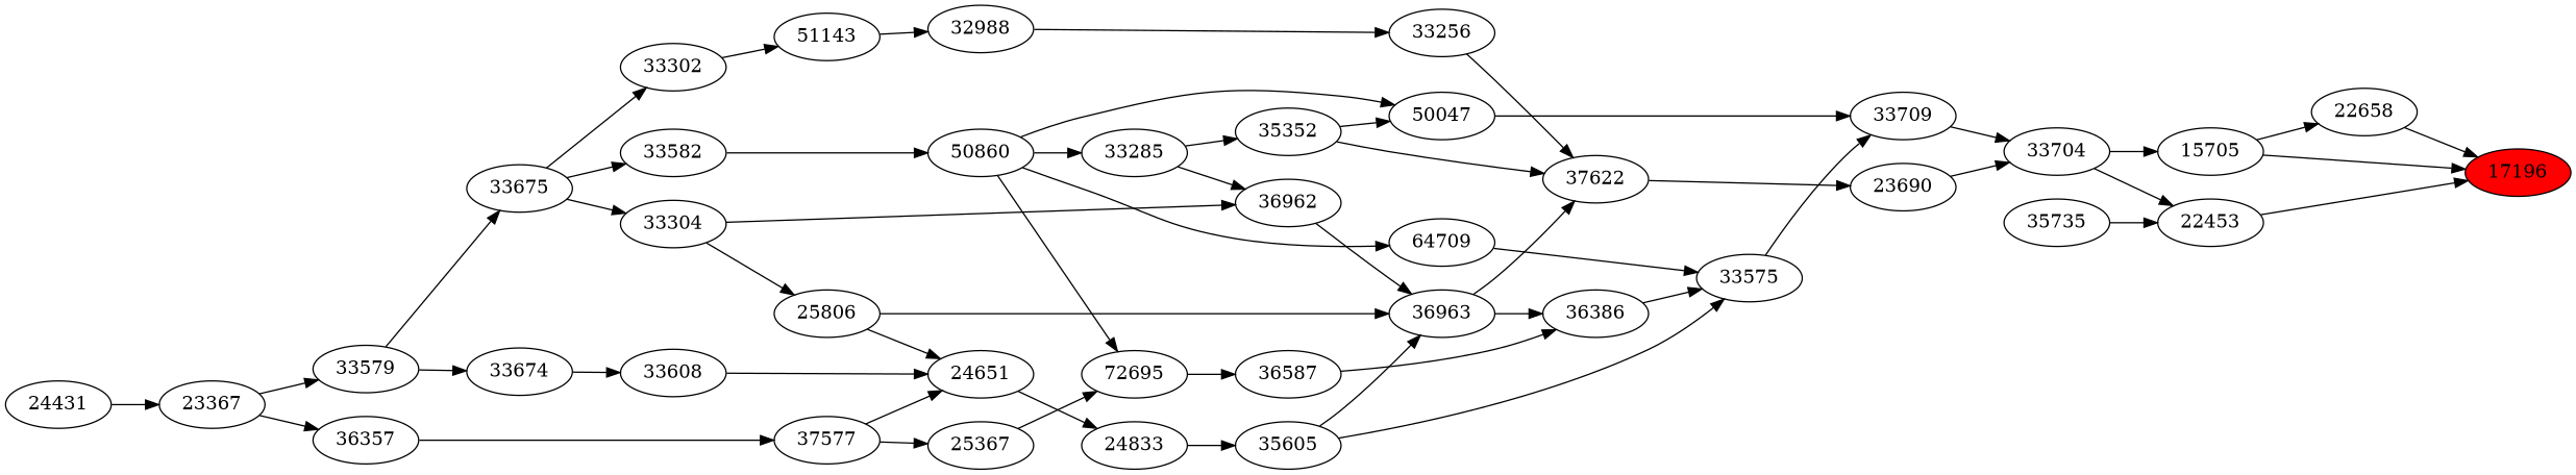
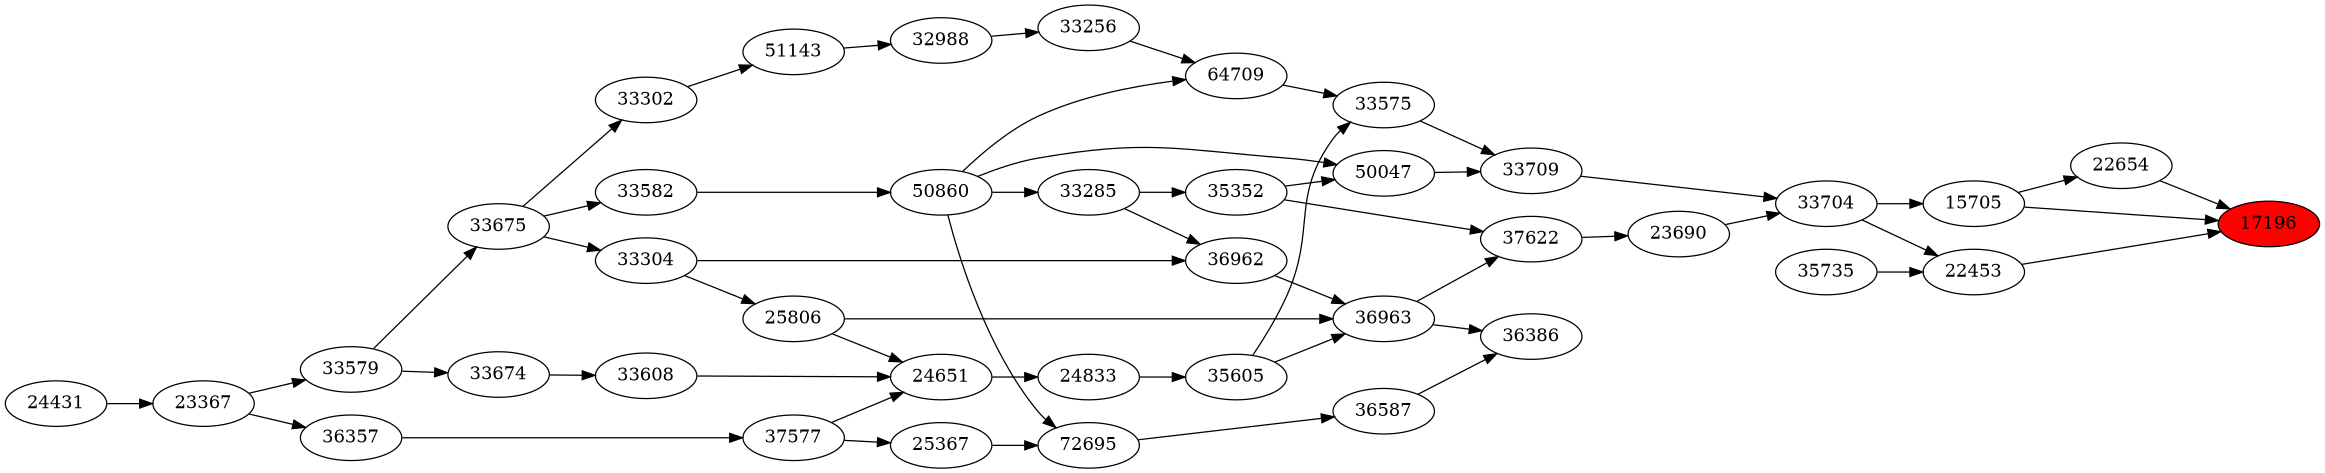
  strict digraph {
    rankdir=LR
    n1 [fillcolor=red label=17196 style=filled]
-   n2 [label=22658]
+   n2 [label=22654]
    n3 [label=22453]
    n4 [label=15705]
    n5 [label=33704]
    n6 [label=35735]
    n7 [label=33709]
    n8 [label=23690]
    n9 [label=50047]
    n10 [label=33575]
    n11 [label=37622]
    n12 [label=35352]
    n13 [label=50860]
    n14 [label=64709]
    n15 [label=33285]
    n16 [label=72695]
    n17 [label=36962]
    n18 [label=36587]
    n19 [label=36386]
    n20 [label=35605]
    n21 [label=36963]
    n22 [label=33256]
    n23 [label=51143]
    n24 [label=32988]
    n25 [label=33582]
    n26 [label=24833]
    n27 [label=25806]
    n28 [label=24651]
    n29 [label=33302]
    n30 [label=33675]
    n31 [label=33304]
    n32 [label=33579]
    n33 [label=33674]
    n34 [label=33608]
    n35 [label=25367]
    n36 [label=37577]
    n37 [label=23367]
    n38 [label=36357]
    n39 [label=24431]
    n2 -> n1
    n3 -> n1
    n4 -> n1
    n4 -> n2
    n5 -> n3
    n5 -> n4
    n6 -> n3
    n7 -> n5
    n8 -> n5
    n9 -> n7
    n10 -> n7
    n11 -> n8
    n12 -> n9
    n12 -> n11
    n13 -> n9
    n13 -> n14
    n13 -> n15
    n13 -> n16
    n14 -> n10
    n15 -> n12
    n15 -> n17
    n16 -> n18
    n17 -> n21
    n18 -> n19
-   n19 -> n10
    n20 -> n10
    n20 -> n21
    n21 -> n11
    n21 -> n19
-   n22 -> n11
+   n22 -> n14
    n23 -> n24
    n24 -> n22
    n25 -> n13
    n26 -> n20
    n27 -> n21
    n27 -> n28
    n28 -> n26
    n29 -> n23
    n30 -> n25
    n30 -> n29
    n30 -> n31
    n31 -> n17
    n31 -> n27
    n32 -> n30
    n32 -> n33
    n33 -> n34
    n34 -> n28
    n35 -> n16
    n36 -> n28
    n36 -> n35
    n37 -> n32
    n37 -> n38
    n38 -> n36
    n39 -> n37
  }
